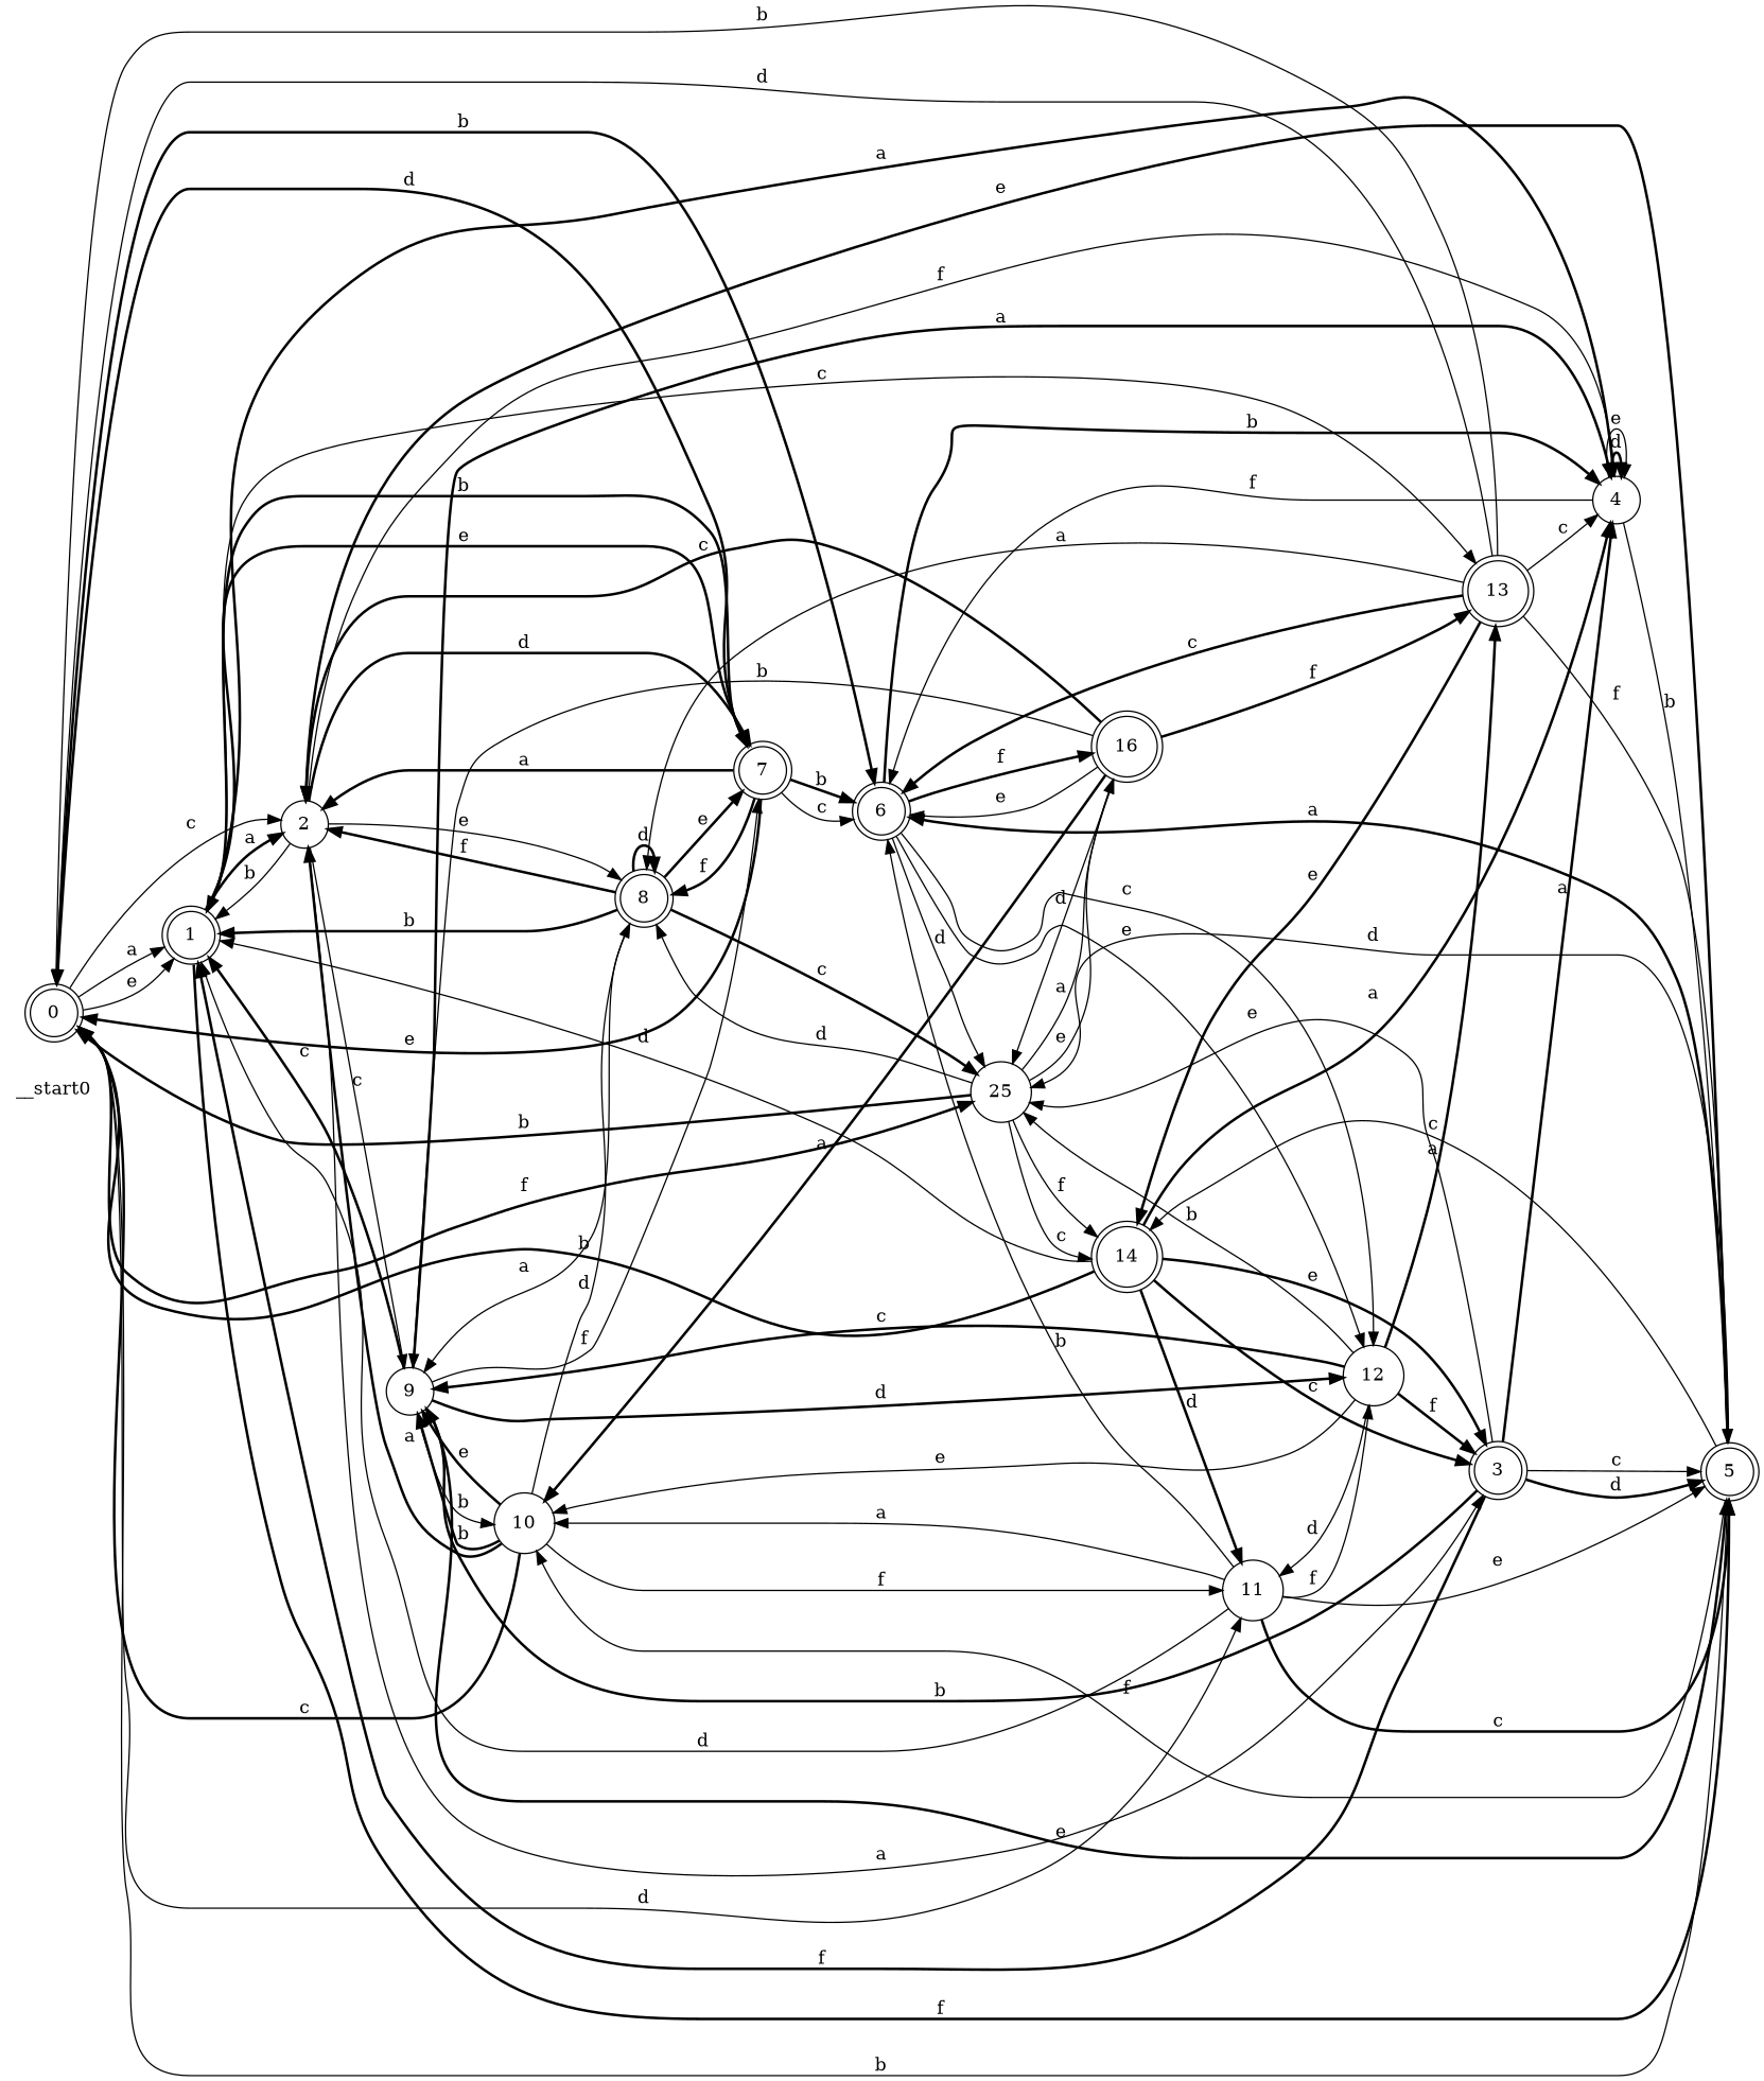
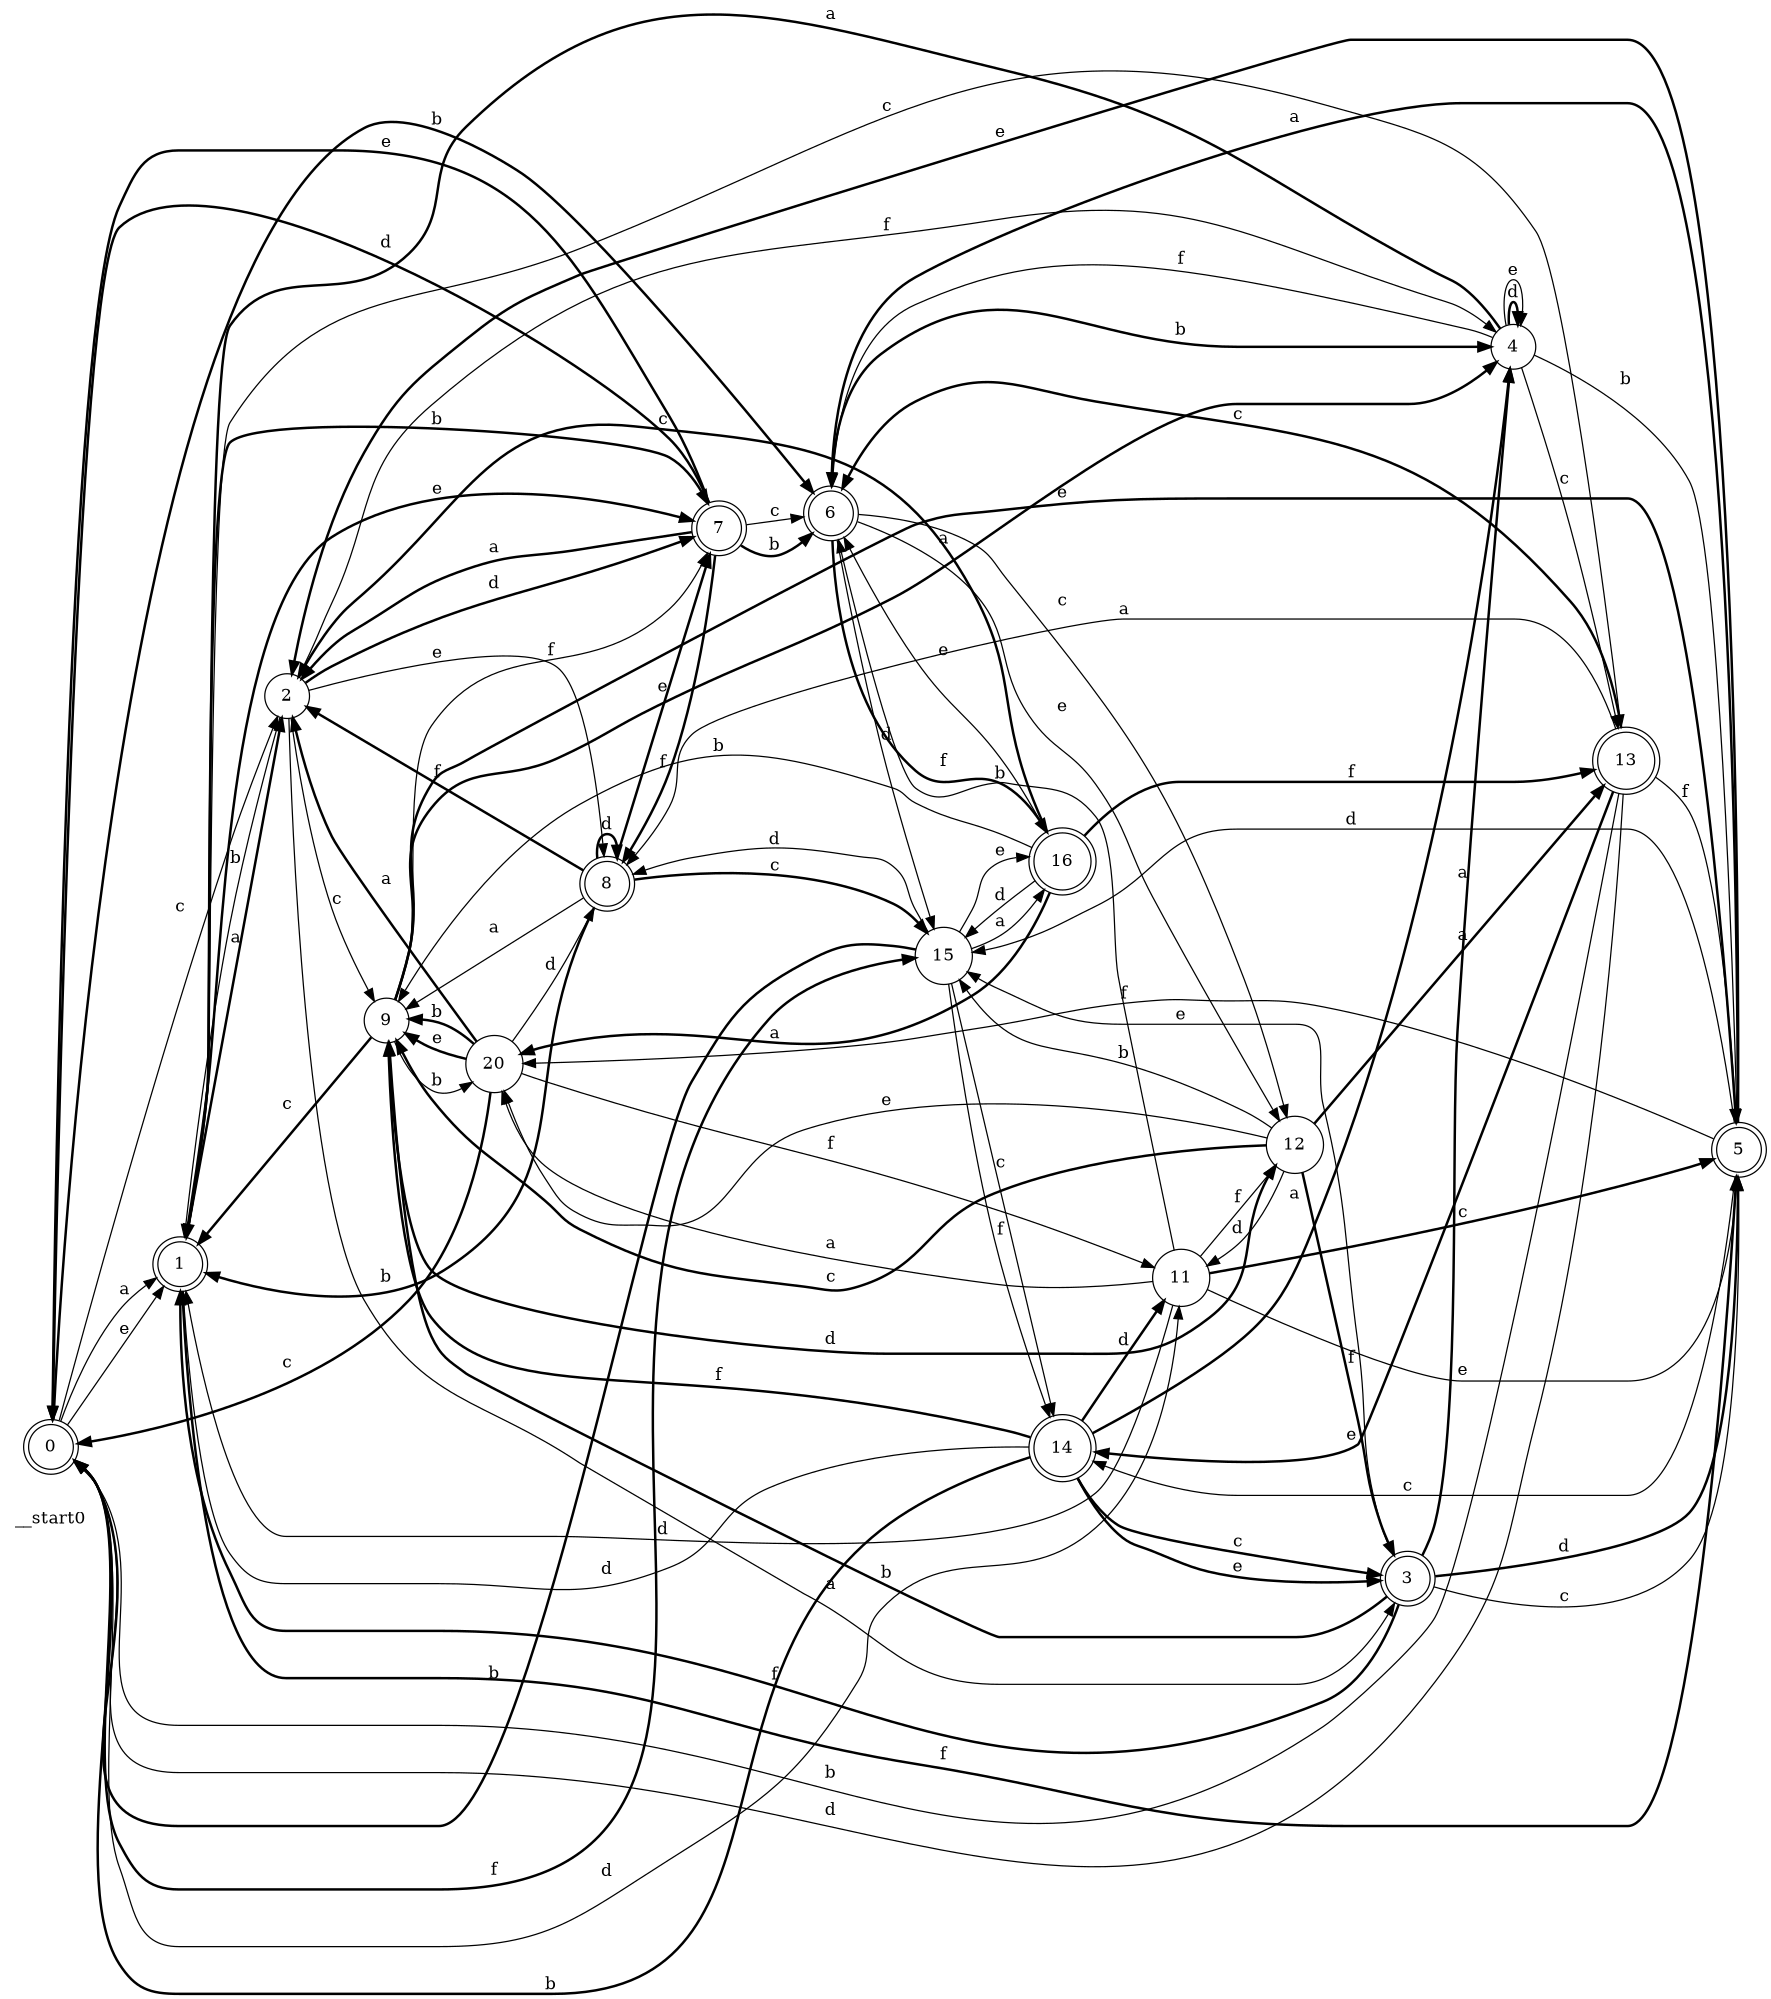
  digraph {
    rankdir=LR
    node [shape=doublecircle color=black fillcolor=white style="rounded,filled"]
    edge [style=bold]
    __start0 [shape=none color="" fillcolor="" style=""]
    n2 [label=0]
    n3 [label=1]
    n4 [label=2 shape=circle]
    n5 [label=6]
    n6 [label=11 shape=circle style=filled]
-   n7 [label=25 shape=circle style=filled]
+   n7 [label=15 shape=circle style=filled]
    n8 [label=5]
    n9 [label=7]
    n10 [label=13]
    n11 [label=3]
    n12 [label=4 shape=circle]
    n13 [label=8]
    n14 [label=9 shape=circle]
    n15 [label=12 shape=circle style=filled]
    n16 [label=16]
-   n17 [label=10 shape=circle style=filled]
+   n17 [label=20 shape=circle style=filled]
    n18 [label=14]
    n2 -> n3 [label=a style=solid]
    n2 -> n3 [label=e style=solid]
    n2 -> n4 [label=c style=solid]
    n2 -> n5 [label=b]
    n2 -> n6 [label=d style=solid]
    n2 -> n7 [label=f]
    n3 -> n4 [label=a]
    n3 -> n8 [label=f]
    n3 -> n9 [label=b]
    n3 -> n9 [label=e]
    n3 -> n10 [label=c style=solid]
    n4 -> n3 [label=b style=solid]
    n4 -> n9 [label=d]
    n4 -> n11 [label=a style=solid]
    n4 -> n12 [label=f style=solid]
    n4 -> n13 [label=e style=solid]
    n4 -> n14 [label=c style=solid]
    n5 -> n7 [label=d style=solid]
    n5 -> n12 [label=b]
    n5 -> n15 [label=c style=solid]
    n5 -> n15 [label=e style=solid]
    n5 -> n16 [label=f]
    n6 -> n3 [label=d style=solid]
    n6 -> n5 [label=b style=solid]
    n6 -> n8 [label=c]
    n6 -> n8 [label=e style=solid]
    n6 -> n15 [label=f style=solid]
    n6 -> n17 [label=a style=solid]
    n7 -> n2 [label=b]
    n7 -> n13 [label=d style=solid]
    n7 -> n16 [label=a style=solid]
    n7 -> n16 [label=e style=solid]
    n7 -> n18 [label=c style=solid]
    n7 -> n18 [label=f style=solid]
-   n8 -> n2 [label=b style=solid]
    n8 -> n4 [label=e]
    n8 -> n5 [label=a]
    n8 -> n7 [label=d style=solid]
    n8 -> n17 [label=f style=solid]
    n8 -> n18 [label=c style=solid]
    n9 -> n2 [label=d]
    n9 -> n2 [label=e]
    n9 -> n4 [label=a]
    n9 -> n5 [label=b]
    n9 -> n5 [label=c style=solid]
    n9 -> n13 [label=f]
    n10 -> n2 [label=b style=solid]
    n10 -> n2 [label=d style=solid]
    n10 -> n5 [label=c]
    n10 -> n8 [label=f style=solid]
    n10 -> n13 [label=a style=solid]
    n10 -> n18 [label=e]
    n11 -> n3 [label=f]
    n11 -> n7 [label=e style=solid]
    n11 -> n8 [label=c style=solid]
    n11 -> n8 [label=d]
    n11 -> n12 [label=a]
    n11 -> n14 [label=b]
    n12 -> n3 [label=a]
    n12 -> n5 [label=f style=solid]
    n12 -> n8 [label=b style=solid]
-   n10 -> n12 [label=c style=solid]
+   n12 -> n10 [label=c style=solid]
    n12 -> n12 [label=d]
    n12 -> n12 [label=e style=solid]
    n13 -> n3 [label=b]
    n13 -> n4 [label=f]
    n13 -> n7 [label=c]
    n13 -> n9 [label=e]
    n13 -> n13 [label=d]
    n13 -> n14 [label=a style=solid]
    n14 -> n3 [label=c]
    n14 -> n8 [label=e]
    n14 -> n9 [label=f style=solid]
    n14 -> n12 [label=a]
    n14 -> n15 [label=d]
    n14 -> n17 [label=b style=solid]
    n15 -> n6 [label=d style=solid]
    n15 -> n7 [label=b style=solid]
    n15 -> n10 [label=a]
    n15 -> n11 [label=f]
    n15 -> n14 [label=c]
    n15 -> n17 [label=e style=solid]
    n16 -> n4 [label=c]
    n16 -> n5 [label=e style=solid]
    n16 -> n7 [label=d style=solid]
    n16 -> n10 [label=f]
    n16 -> n14 [label=b style=solid]
    n16 -> n17 [label=a]
    n17 -> n2 [label=c]
    n17 -> n4 [label=a]
    n17 -> n6 [label=f style=solid]
    n17 -> n13 [label=d style=solid]
    n17 -> n14 [label=b]
    n17 -> n14 [label=e]
    n18 -> n2 [label=b]
    n18 -> n3 [label=d style=solid]
    n18 -> n6 [label=d]
    n18 -> n11 [label=c]
    n18 -> n11 [label=e]
    n18 -> n12 [label=a]
+   n18 -> n14 [label=f]
  }
